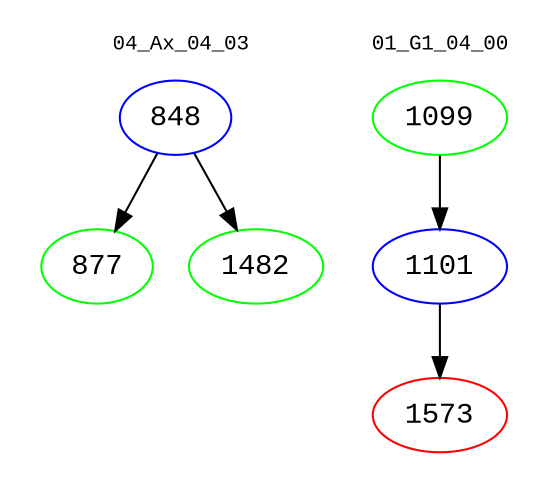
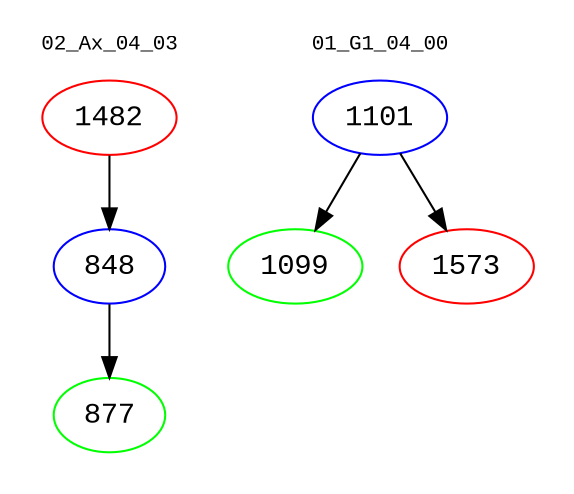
  digraph {
    fontname="Liberation Mono"
    node [color=blue fontname="Liberation Mono"]
    edge [color=black fontname="Liberation Mono"]
    n1 [label=848]
    n2 [color=green label=877]
-   n3 [color=green label=1482]
+   n3 [color=red label=1482]
    n4 [label=1101]
    n5 [color=green label=1099]
    n6 [color=red label=1573]
    subgraph cluster_1 {
      color=white
      fontsize=10
-     label="04_Ax_04_03"
+     label="02_Ax_04_03"
      n1
      n2
      n3
    }
    subgraph cluster_2 {
      color=white
      fontsize=10
      label="01_G1_04_00"
      n4
      n5
      n6
    }
    n1 -> n2
-   n1 -> n3
-   n5 -> n4
+   n3 -> n1
+   n4 -> n5
    n4 -> n6
  }
